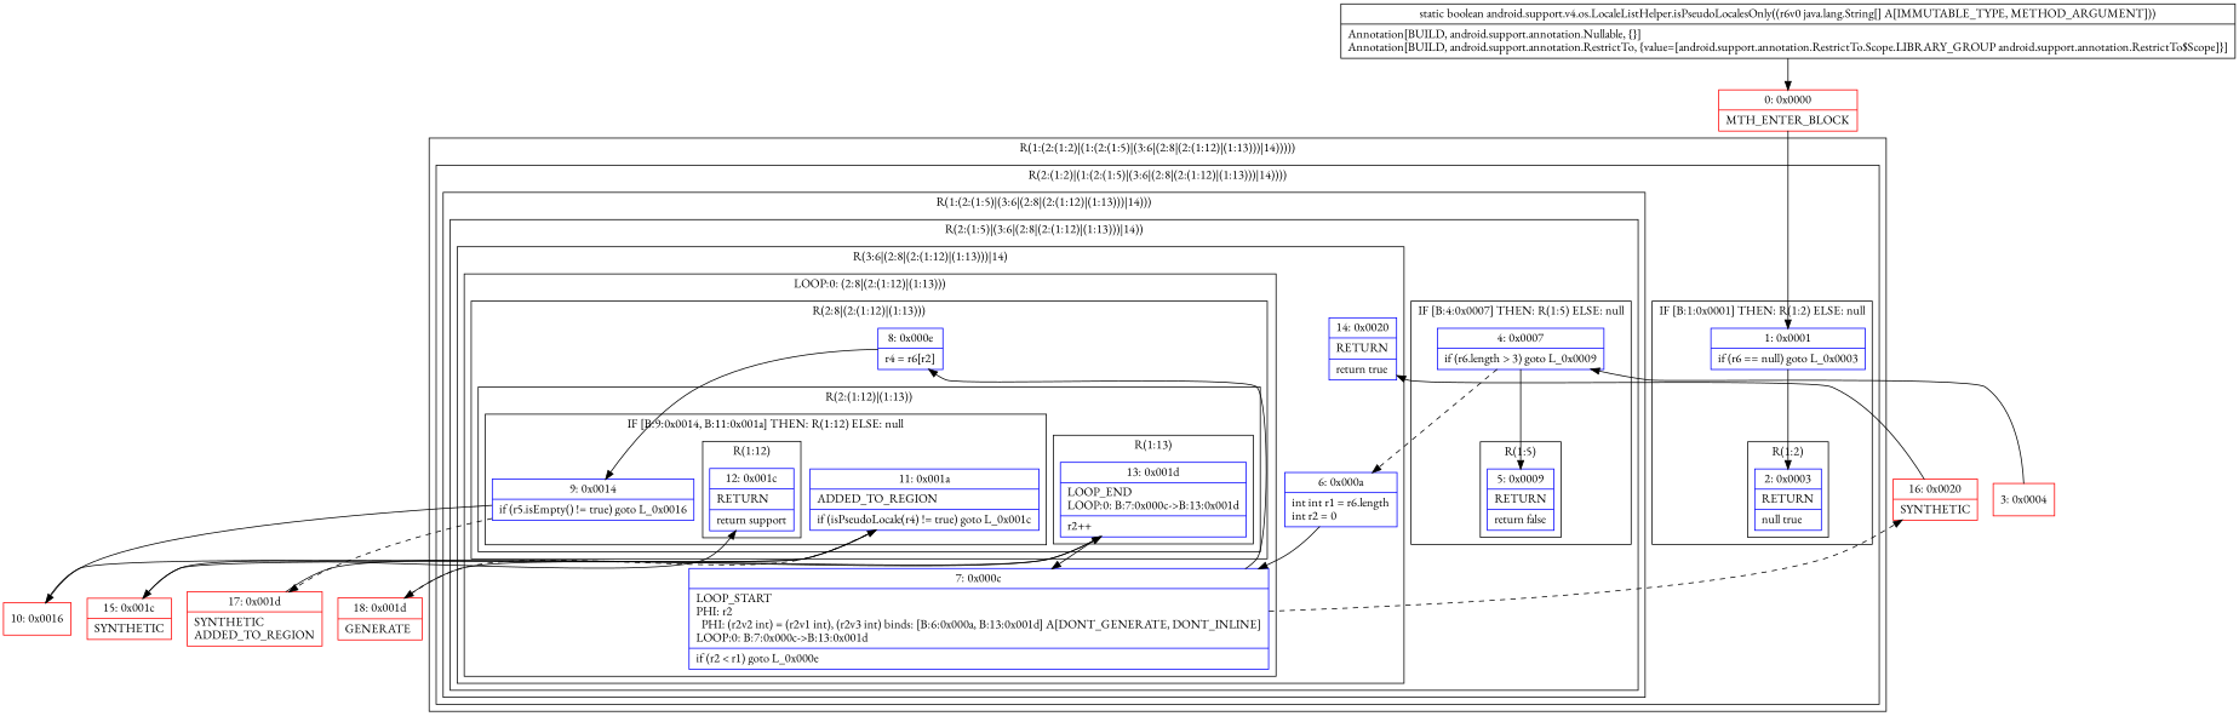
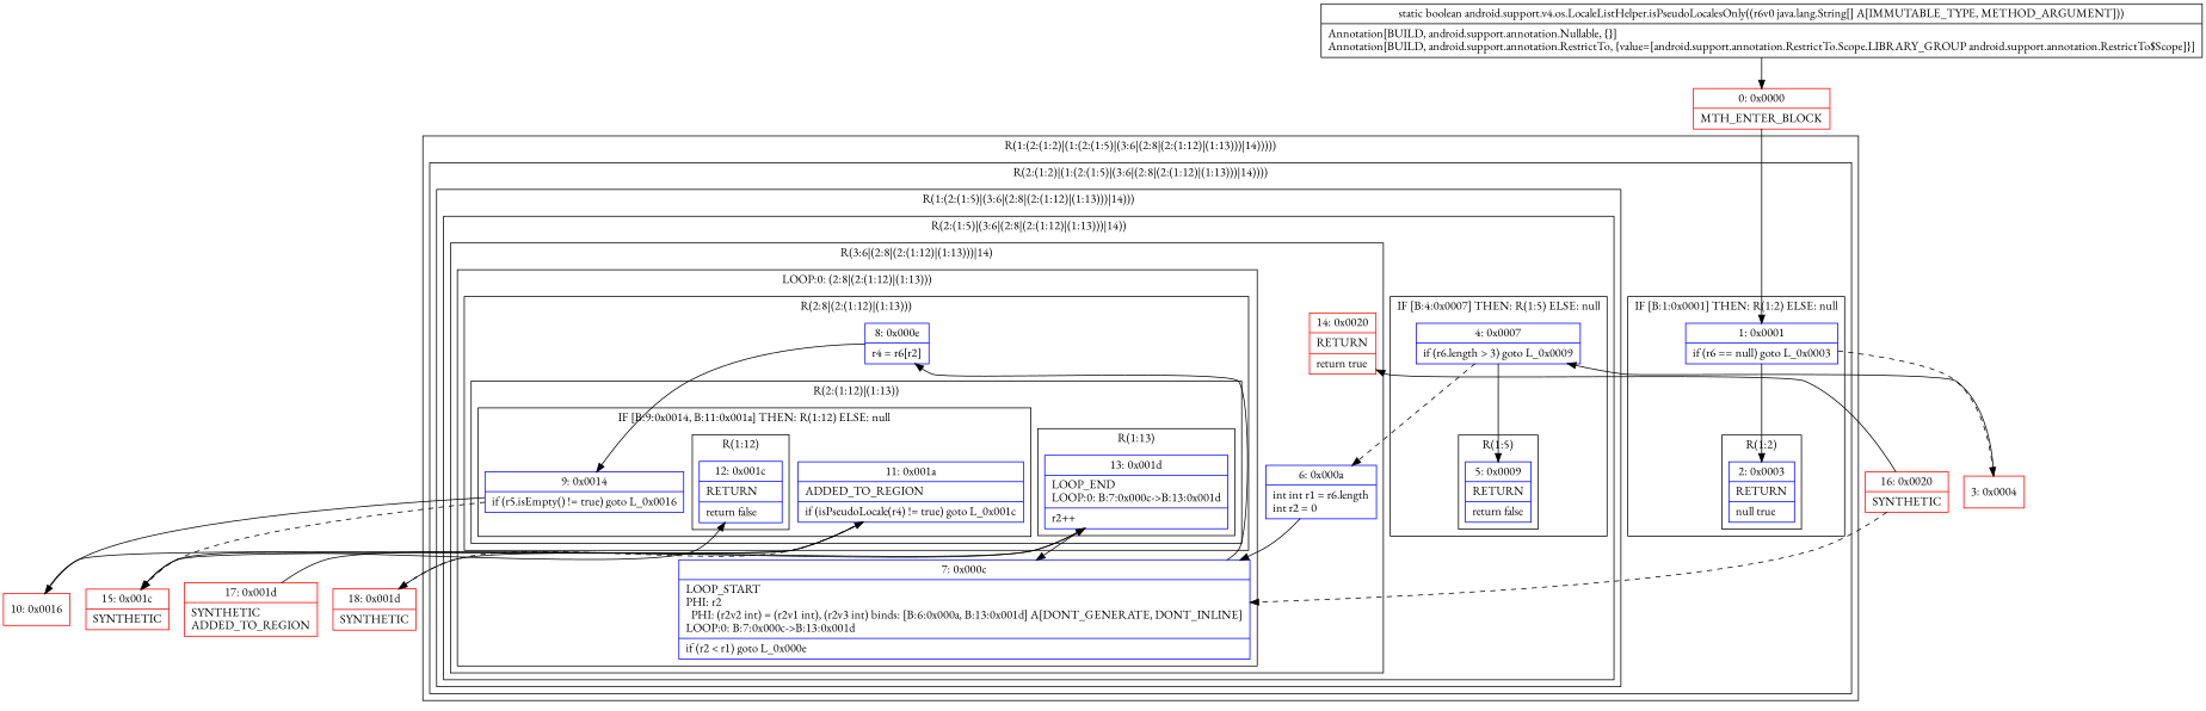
  digraph {
    fontname="EB Garamond"
    node [color=blue fontname="EB Garamond" shape=record]
    edge [fontname="EB Garamond"]
    n1 [label="{2\:\ 0x0003|RETURN\l|null true\l}"]
    n2 [label="{1\:\ 0x0001|if (r6 == null) goto L_0x0003\l}"]
    n3 [label="{5\:\ 0x0009|RETURN\l|return false\l}"]
    n4 [label="{4\:\ 0x0007|if (r6.length \> 3) goto L_0x0009\l}"]
-   n5 [label="{12\:\ 0x001c|RETURN\l|return support\l}"]
+   n5 [label="{12\:\ 0x001c|RETURN\l|return false\l}"]
    n6 [label="{9\:\ 0x0014|if (r5.isEmpty() != true) goto L_0x0016\l}"]
    n7 [label="{11\:\ 0x001a|ADDED_TO_REGION\l|if (isPseudoLocale(r4) != true) goto L_0x001c\l}"]
    n8 [label="{13\:\ 0x001d|LOOP_END\lLOOP:0: B:7:0x000c\-\>B:13:0x001d\l|r2++\l}"]
    n9 [label="{8\:\ 0x000e|r4 = r6[r2]\l}"]
    n10 [label="{7\:\ 0x000c|LOOP_START\lPHI: r2 \l  PHI: (r2v2 int) = (r2v1 int), (r2v3 int) binds: [B:6:0x000a, B:13:0x001d] A[DONT_GENERATE, DONT_INLINE]\lLOOP:0: B:7:0x000c\-\>B:13:0x001d\l|if (r2 \< r1) goto L_0x000e\l}"]
    n11 [label="{6\:\ 0x000a|int int r1 = r6.length\lint r2 = 0\l}"]
-   n12 [label="{14\:\ 0x0020|RETURN\l|return true\l}"]
+   n12 [color=red label="{14\:\ 0x0020|RETURN\l|return true\l}"]
    n13 [color=red label="{3\:\ 0x0004}"]
    n14 [color=red label="{10\:\ 0x0016}"]
    n15 [color=red label="{17\:\ 0x001d|SYNTHETIC\lADDED_TO_REGION\l}"]
    n16 [color=red label="{15\:\ 0x001c|SYNTHETIC\l}"]
-   n17 [color=red label="{18\:\ 0x001d|GENERATE\l}"]
+   n17 [color=red label="{18\:\ 0x001d|SYNTHETIC\l}"]
    n18 [color=red label="{16\:\ 0x0020|SYNTHETIC\l}"]
    n19 [color=red label="{0\:\ 0x0000|MTH_ENTER_BLOCK\l}"]
    n20 [label="{static boolean android.support.v4.os.LocaleListHelper.isPseudoLocalesOnly((r6v0 java.lang.String[] A[IMMUTABLE_TYPE, METHOD_ARGUMENT]))  | Annotation[BUILD, android.support.annotation.Nullable, \{\}]\lAnnotation[BUILD, android.support.annotation.RestrictTo, \{value=[android.support.annotation.RestrictTo.Scope.LIBRARY_GROUP android.support.annotation.RestrictTo$Scope]\}]\l}" color=""]
    subgraph cluster_1 {
      label="R(1:(2:(1:2)|(1:(2:(1:5)|(3:6|(2:8|(2:(1:12)|(1:13)))|14)))))"
      subgraph cluster_2 {
        label="R(2:(1:2)|(1:(2:(1:5)|(3:6|(2:8|(2:(1:12)|(1:13)))|14))))"
        subgraph cluster_3 {
          label="IF [B:1:0x0001] THEN: R(1:2) ELSE: null"
          n2
          subgraph cluster_4 {
            label="R(1:2)"
            n1
          }
        }
        subgraph cluster_5 {
          label="R(1:(2:(1:5)|(3:6|(2:8|(2:(1:12)|(1:13)))|14)))"
          subgraph cluster_6 {
            label="R(2:(1:5)|(3:6|(2:8|(2:(1:12)|(1:13)))|14))"
            subgraph cluster_7 {
              label="IF [B:4:0x0007] THEN: R(1:5) ELSE: null"
              n4
              subgraph cluster_8 {
                label="R(1:5)"
                n3
              }
            }
            subgraph cluster_9 {
              label="R(3:6|(2:8|(2:(1:12)|(1:13)))|14)"
              n11
              n12
              subgraph cluster_10 {
                label="LOOP:0: (2:8|(2:(1:12)|(1:13)))"
                n10
                subgraph cluster_11 {
                  label="R(2:8|(2:(1:12)|(1:13)))"
                  n9
                  subgraph cluster_12 {
                    label="R(2:(1:12)|(1:13))"
                    subgraph cluster_13 {
                      label="IF [B:9:0x0014, B:11:0x001a] THEN: R(1:12) ELSE: null"
                      n6
                      n7
                      subgraph cluster_14 {
                        label="R(1:12)"
                        n5
                      }
                    }
                    subgraph cluster_15 {
                      label="R(1:13)"
                      n8
                    }
                  }
                }
              }
            }
          }
        }
      }
    }
    n2 -> n1
+   n2 -> n13 [style=dashed]
    n4 -> n3
    n4 -> n11 [style=dashed]
    n6 -> n14
-   n6 -> n15 [style=dashed]
+   n6 -> n16 [style=dashed]
    n7 -> n16
    n7 -> n17 [style=dashed]
    n8 -> n10
    n9 -> n6
    n10 -> n9
-   n10 -> n18 [style=dashed]
+   n18 -> n10 [style=dashed]
    n11 -> n10
    n13 -> n4
    n14 -> n7
    n15 -> n8
    n16 -> n5
    n17 -> n8
    n18 -> n12
    n19 -> n2
    n20 -> n19
  }
